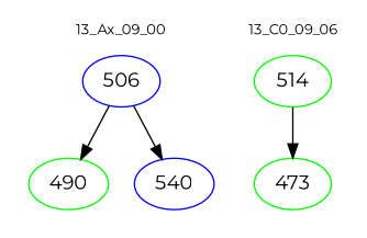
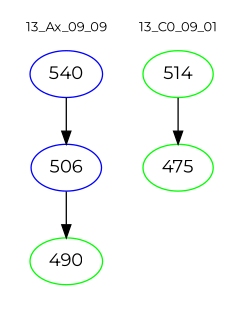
  digraph {
    fontname=Montserrat
    node [color=green fontname=Montserrat]
    edge [color=black fontname=Montserrat]
    n1 [color=blue label=506]
    n2 [label=490]
    n3 [color=blue label=540]
    n4 [label=514]
-   n5 [label=473]
+   n5 [label=475]
    subgraph cluster_1 {
      color=white
      fontsize=10
-     label="13_Ax_09_00"
+     label="13_Ax_09_09"
      n1
      n2
      n3
    }
    subgraph cluster_2 {
      color=white
      fontsize=10
-     label="13_C0_09_06"
+     label="13_C0_09_01"
      n4
      n5
    }
    n1 -> n2
-   n1 -> n3
+   n3 -> n1
    n4 -> n5
  }
